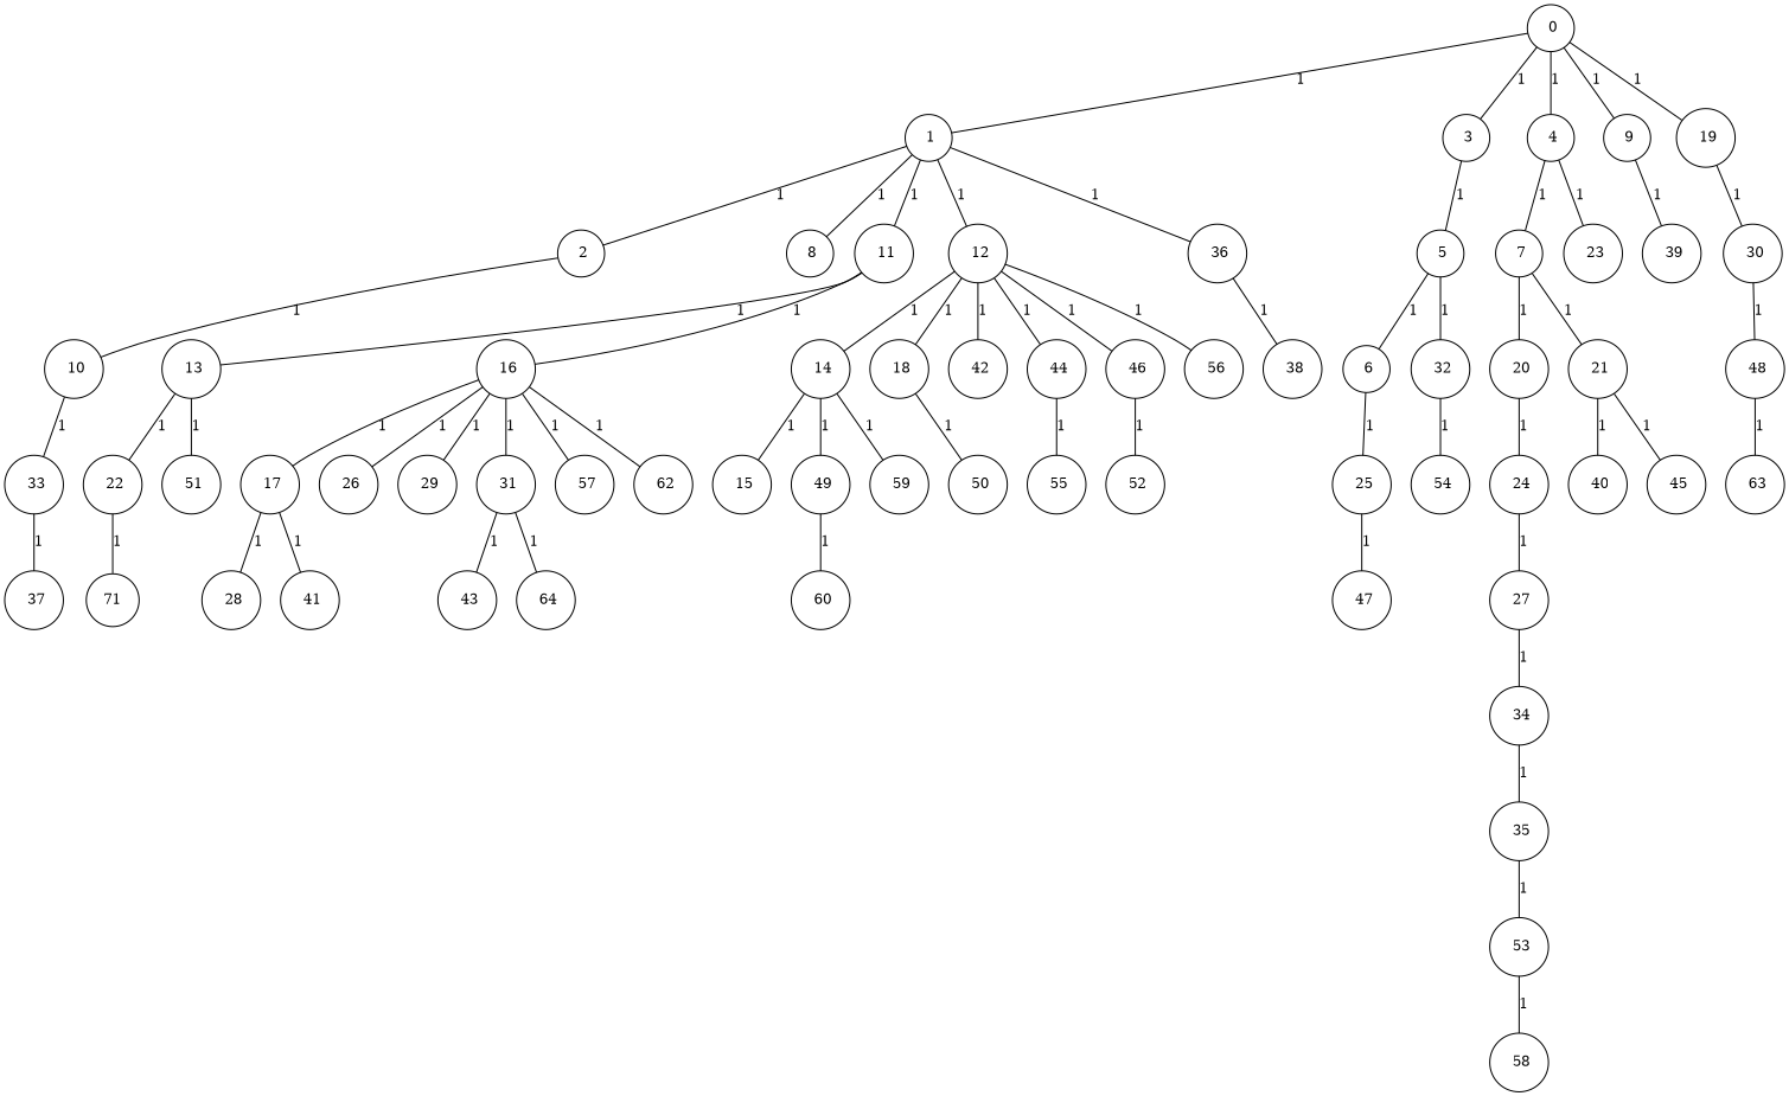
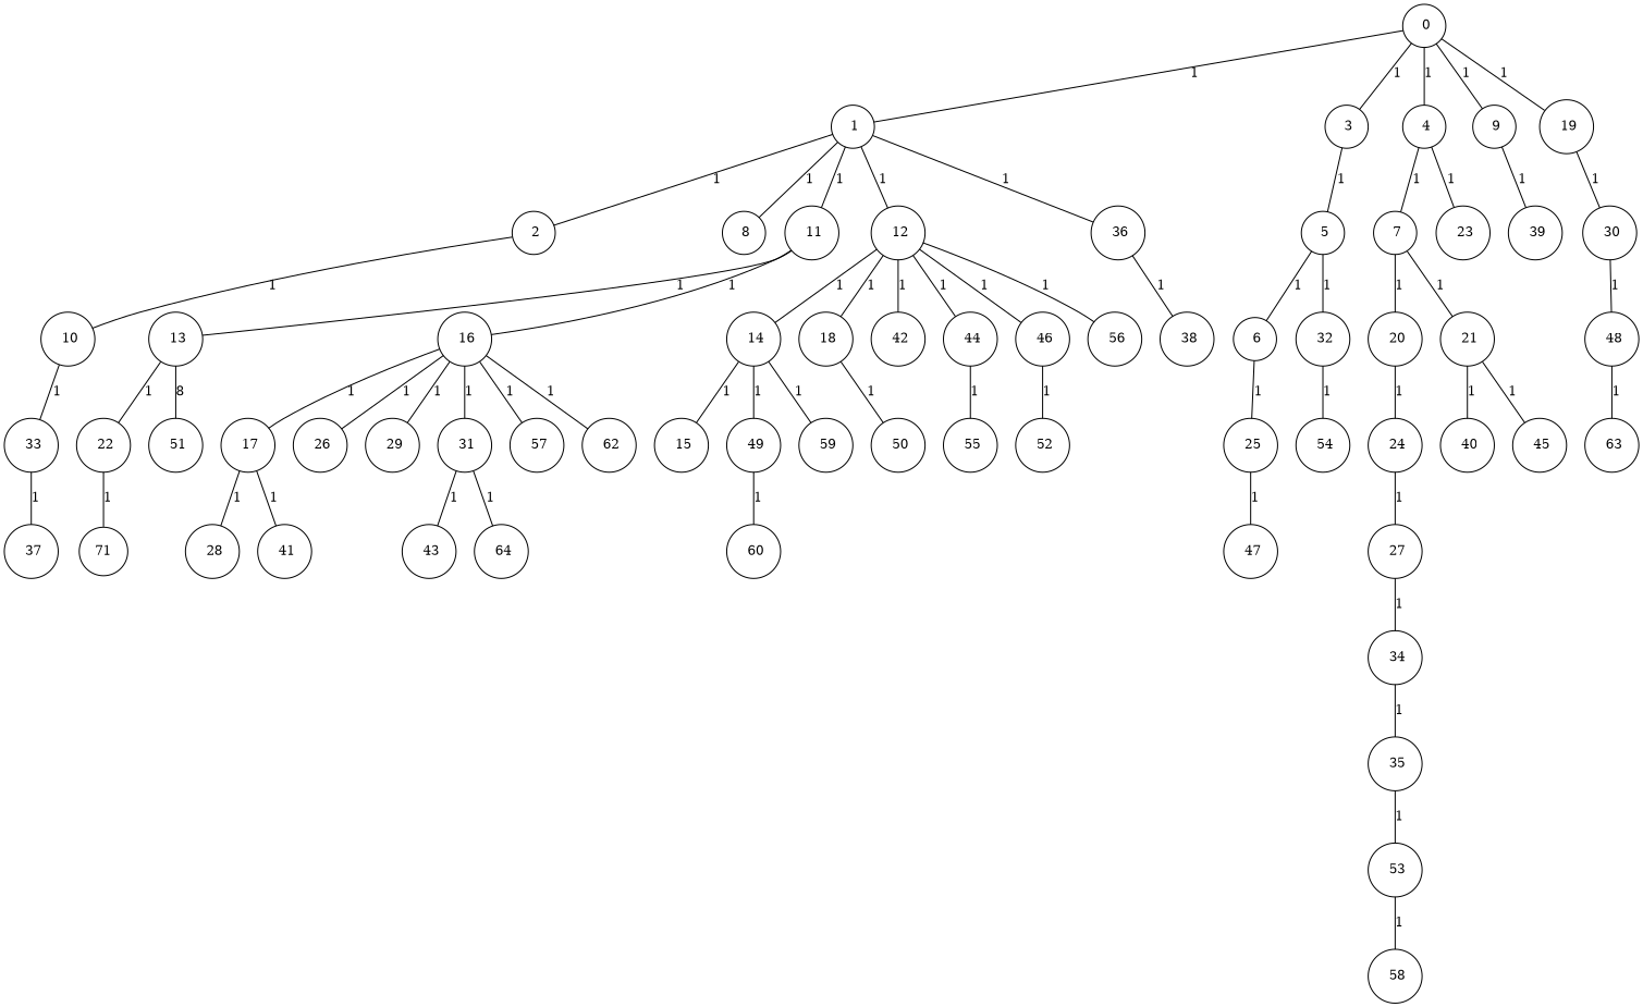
  graph {
    fixedsize="true;"
    node [color=black fontsize=12 hight=.12 shape=circle]
    edge [fontsize=12]
    n1 [label=" 0" width=.12]
    n2 [label=" 1" width=.12]
    n3 [label=" 3" width=.12]
    n4 [label=" 4" width=.12]
    n5 [label=" 9" width=.12]
    n6 [label=" 19" width=.12]
    n7 [label=" 2" width=.12]
    n8 [label=" 8" width=.12]
    n9 [label=" 11" width=.12]
    n10 [label=" 12" width=.12]
    n11 [label=" 36" width=.12]
    n12 [label=" 5" width=.12]
    n13 [label=" 7" width=.12]
    n14 [label=" 23" width=.12]
    n15 [label=" 39" width=.12]
    n16 [label=" 30" width=.12]
    n17 [label=" 10" width=.12]
    n18 [label=" 13" width=.12]
    n19 [label=" 16" width=.12]
    n20 [label=" 14" width=.12]
    n21 [label=" 18" width=.12]
    n22 [label=" 42" width=.12]
    n23 [label=" 44" width=.12]
    n24 [label=" 46" width=.12]
    n25 [label=" 56" width=.12]
    n26 [label=" 38" width=.12]
    n27 [label=" 33" width=.12]
    n28 [label=" 6" width=.12]
    n29 [label=" 32" width=.12]
    n30 [label=" 20" width=.12]
    n31 [label=" 21" width=.12]
    n32 [label=" 25" width=.12]
    n33 [label=" 54" width=.12]
    n34 [label=" 47" width=.12]
    n35 [label=" 24" width=.12]
    n36 [label=" 40" width=.12]
    n37 [label=" 45" width=.12]
    n38 [label=" 37" width=.12]
    n39 [label=" 22" width=.12]
    n40 [label=" 51" width=.12]
    n41 [label=" 17" width=.12]
    n42 [label=" 26" width=.12]
    n43 [label=" 29" width=.12]
    n44 [label=" 31" width=.12]
    n45 [label=" 57" width=.12]
    n46 [label=" 62" width=.12]
    n47 [label=" 15" width=.12]
    n48 [label=" 49" width=.12]
    n49 [label=" 59" width=.12]
    n50 [label=" 50" width=.12]
    n51 [label=" 55" width=.12]
    n52 [label=" 52" width=.12]
    n53 [label=71 width=.12]
    n54 [label=" 60" width=.12]
    n55 [label=" 28" width=.12]
    n56 [label=" 41" width=.12]
    n57 [label=" 43" width=.12]
    n58 [label=" 64" width=.12]
    n59 [label=" 48" width=.12]
    n60 [label=" 27" width=.12]
    n61 [label=" 34" width=.12]
    n62 [label=" 35" width=.12]
    n63 [label=" 63" width=.12]
    n64 [label=" 53" width=.12]
    n65 [label=" 58" width=.12]
    n1 -- n2 [label=1]
    n1 -- n3 [label=1]
    n1 -- n4 [label=1]
    n1 -- n5 [label=1]
    n1 -- n6 [label=1]
    n2 -- n7 [label=1]
    n2 -- n8 [label=1]
    n2 -- n9 [label=1]
    n2 -- n10 [label=1]
    n2 -- n11 [label=1]
    n3 -- n12 [label=1]
    n4 -- n13 [label=1]
    n4 -- n14 [label=1]
    n5 -- n15 [label=1]
    n6 -- n16 [label=1]
    n7 -- n17 [label=1]
    n9 -- n18 [label=1]
    n9 -- n19 [label=1]
    n10 -- n20 [label=1]
    n10 -- n21 [label=1]
    n10 -- n22 [label=1]
    n10 -- n23 [label=1]
    n10 -- n24 [label=1]
    n10 -- n25 [label=1]
    n11 -- n26 [label=1]
    n12 -- n28 [label=1]
    n12 -- n29 [label=1]
    n13 -- n30 [label=1]
    n13 -- n31 [label=1]
    n16 -- n59 [label=1]
    n17 -- n27 [label=1]
    n18 -- n39 [label=1]
-   n18 -- n40 [label=1]
+   n18 -- n40 [label=8]
    n19 -- n41 [label=1]
    n19 -- n42 [label=1]
    n19 -- n43 [label=1]
    n19 -- n44 [label=1]
    n19 -- n45 [label=1]
    n19 -- n46 [label=1]
    n20 -- n47 [label=1]
    n20 -- n48 [label=1]
    n20 -- n49 [label=1]
    n21 -- n50 [label=1]
    n23 -- n51 [label=1]
    n24 -- n52 [label=1]
    n27 -- n38 [label=1]
    n28 -- n32 [label=1]
    n29 -- n33 [label=1]
    n30 -- n35 [label=1]
    n31 -- n36 [label=1]
    n31 -- n37 [label=1]
    n32 -- n34 [label=1]
    n35 -- n60 [label=1]
    n39 -- n53 [label=1]
    n41 -- n55 [label=1]
    n41 -- n56 [label=1]
    n44 -- n57 [label=1]
    n44 -- n58 [label=1]
    n48 -- n54 [label=1]
    n59 -- n63 [label=1]
    n60 -- n61 [label=1]
    n61 -- n62 [label=1]
    n62 -- n64 [label=1]
    n64 -- n65 [label=1]
  }
